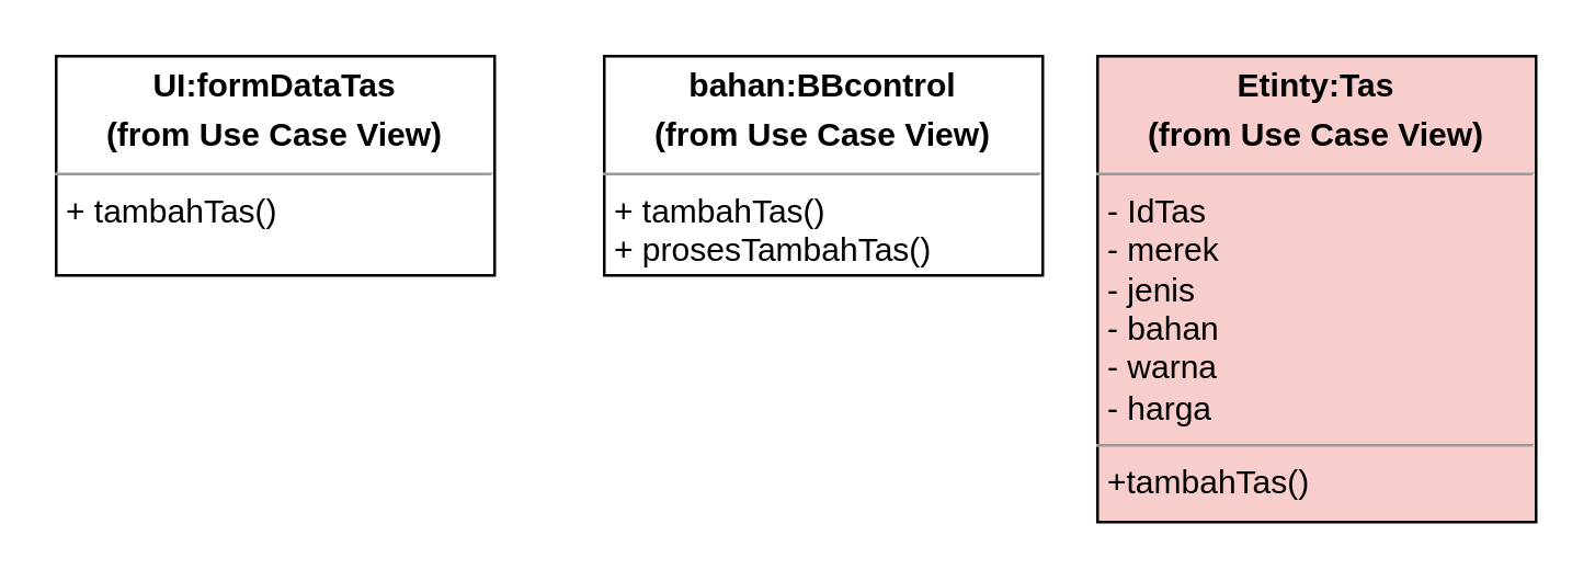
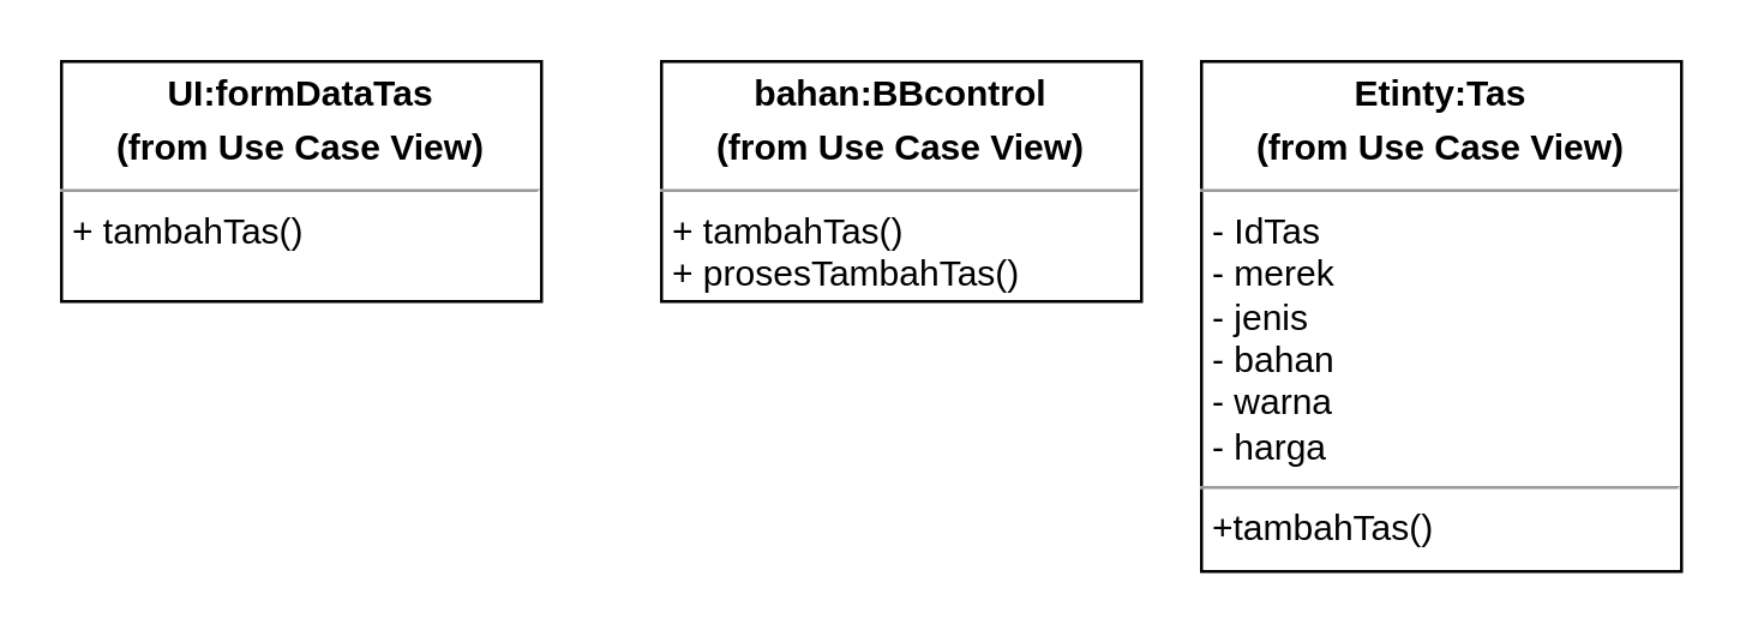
  <mxCell id="0" />
  <mxCell id="1" parent="0" />
  <mxCell id="2" value="&lt;p style=&quot;margin:0px;margin-top:4px;text-align:center;&quot;&gt;&lt;b&gt;UI:formDataTas&lt;/b&gt;&lt;/p&gt;&lt;p style=&quot;margin:0px;margin-top:4px;text-align:center;&quot;&gt;&lt;b&gt;(from Use Case View)&lt;/b&gt;&lt;/p&gt;&lt;hr size=&quot;1&quot;&gt;&lt;p style=&quot;margin:0px;margin-left:4px;&quot;&gt;+ tambahTas()&lt;/p&gt;" style="verticalAlign=top;align=left;overflow=fill;fontSize=12;fontFamily=Helvetica;html=1;whiteSpace=wrap;" vertex="1" parent="1"><mxGeometry x="20" y="20" width="160" height="80" as="geometry" /></mxCell>
  <mxCell id="3" value="&lt;p style=&quot;margin:0px;margin-top:4px;text-align:center;&quot;&gt;&lt;b&gt;bahan:BBcontrol&lt;/b&gt;&lt;/p&gt;&lt;p style=&quot;margin:0px;margin-top:4px;text-align:center;&quot;&gt;&lt;b&gt;(from Use Case View)&lt;/b&gt;&lt;/p&gt;&lt;hr size=&quot;1&quot;&gt;&lt;p style=&quot;margin:0px;margin-left:4px;&quot;&gt;+ tambahTas()&lt;/p&gt;&lt;p style=&quot;margin:0px;margin-left:4px;&quot;&gt;+ prosesTambahTas()&lt;/p&gt;" style="verticalAlign=top;align=left;overflow=fill;fontSize=12;fontFamily=Helvetica;html=1;whiteSpace=wrap;" vertex="1" parent="1"><mxGeometry x="220" y="20" width="160" height="80" as="geometry" /></mxCell>
- <mxCell id="4" value="&lt;p style=&quot;border-color: var(--border-color); margin: 4px 0px 0px; text-align: center;&quot;&gt;&lt;b style=&quot;border-color: var(--border-color);&quot;&gt;Etinty:Tas&lt;/b&gt;&lt;/p&gt;&lt;p style=&quot;border-color: var(--border-color); margin: 4px 0px 0px; text-align: center;&quot;&gt;&lt;b style=&quot;border-color: var(--border-color);&quot;&gt;(from Use Case View)&lt;/b&gt;&lt;/p&gt;&lt;hr size=&quot;1&quot;&gt;&lt;p style=&quot;margin:0px;margin-left:4px;&quot;&gt;- IdTas&lt;/p&gt;&lt;p style=&quot;margin:0px;margin-left:4px;&quot;&gt;- merek&lt;/p&gt;&lt;p style=&quot;margin:0px;margin-left:4px;&quot;&gt;- jenis&lt;/p&gt;&lt;p style=&quot;margin:0px;margin-left:4px;&quot;&gt;- bahan&lt;/p&gt;&lt;p style=&quot;margin:0px;margin-left:4px;&quot;&gt;- warna&lt;/p&gt;&lt;p style=&quot;margin:0px;margin-left:4px;&quot;&gt;- harga&lt;/p&gt;&lt;hr size=&quot;1&quot;&gt;&lt;p style=&quot;margin:0px;margin-left:4px;&quot;&gt;+tambahTas()&lt;/p&gt;" style="verticalAlign=top;align=left;overflow=fill;fontSize=12;fontFamily=Helvetica;html=1;whiteSpace=wrap;fillColor=#f8cecc;" vertex="1" parent="1"><mxGeometry x="400" y="20" width="160" height="170" as="geometry" /></mxCell>
+ <mxCell id="4" value="&lt;p style=&quot;border-color: var(--border-color); margin: 4px 0px 0px; text-align: center;&quot;&gt;&lt;b style=&quot;border-color: var(--border-color);&quot;&gt;Etinty:Tas&lt;/b&gt;&lt;/p&gt;&lt;p style=&quot;border-color: var(--border-color); margin: 4px 0px 0px; text-align: center;&quot;&gt;&lt;b style=&quot;border-color: var(--border-color);&quot;&gt;(from Use Case View)&lt;/b&gt;&lt;/p&gt;&lt;hr size=&quot;1&quot;&gt;&lt;p style=&quot;margin:0px;margin-left:4px;&quot;&gt;- IdTas&lt;/p&gt;&lt;p style=&quot;margin:0px;margin-left:4px;&quot;&gt;- merek&lt;/p&gt;&lt;p style=&quot;margin:0px;margin-left:4px;&quot;&gt;- jenis&lt;/p&gt;&lt;p style=&quot;margin:0px;margin-left:4px;&quot;&gt;- bahan&lt;/p&gt;&lt;p style=&quot;margin:0px;margin-left:4px;&quot;&gt;- warna&lt;/p&gt;&lt;p style=&quot;margin:0px;margin-left:4px;&quot;&gt;- harga&lt;/p&gt;&lt;hr size=&quot;1&quot;&gt;&lt;p style=&quot;margin:0px;margin-left:4px;&quot;&gt;+tambahTas()&lt;/p&gt;" style="verticalAlign=top;align=left;overflow=fill;fontSize=12;fontFamily=Helvetica;html=1;whiteSpace=wrap;" vertex="1" parent="1"><mxGeometry x="400" y="20" width="160" height="170" as="geometry" /></mxCell>
